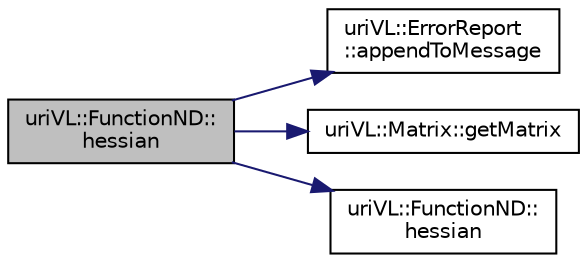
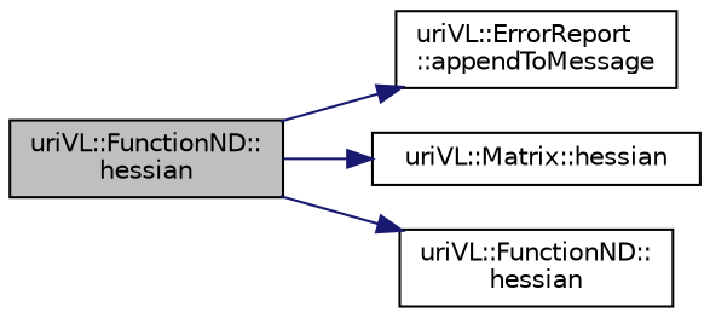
  digraph {
    rankdir=LR
    node [color=black fillcolor=white fontname=Helvetica fontsize=10 shape=record style=filled]
    edge [color=midnightblue fontname=Helvetica fontsize=10 labelfontname=Helvetica labelfontsize=10 style=solid]
    n1 [fillcolor=grey75 fontcolor=black height=0.2 label="uriVL::FunctionND::\lhessian" width=0.4]
    n2 [height=0.2 label="uriVL::ErrorReport\l::appendToMessage" width=0.4]
-   n3 [height=0.2 label="uriVL::Matrix::getMatrix" width=0.4]
+   n3 [height=0.2 label="uriVL::Matrix::hessian" width=0.4]
    n4 [height=0.2 label="uriVL::FunctionND::\lhessian" width=0.4]
    n1 -> n2
    n1 -> n3
    n1 -> n4
  }
